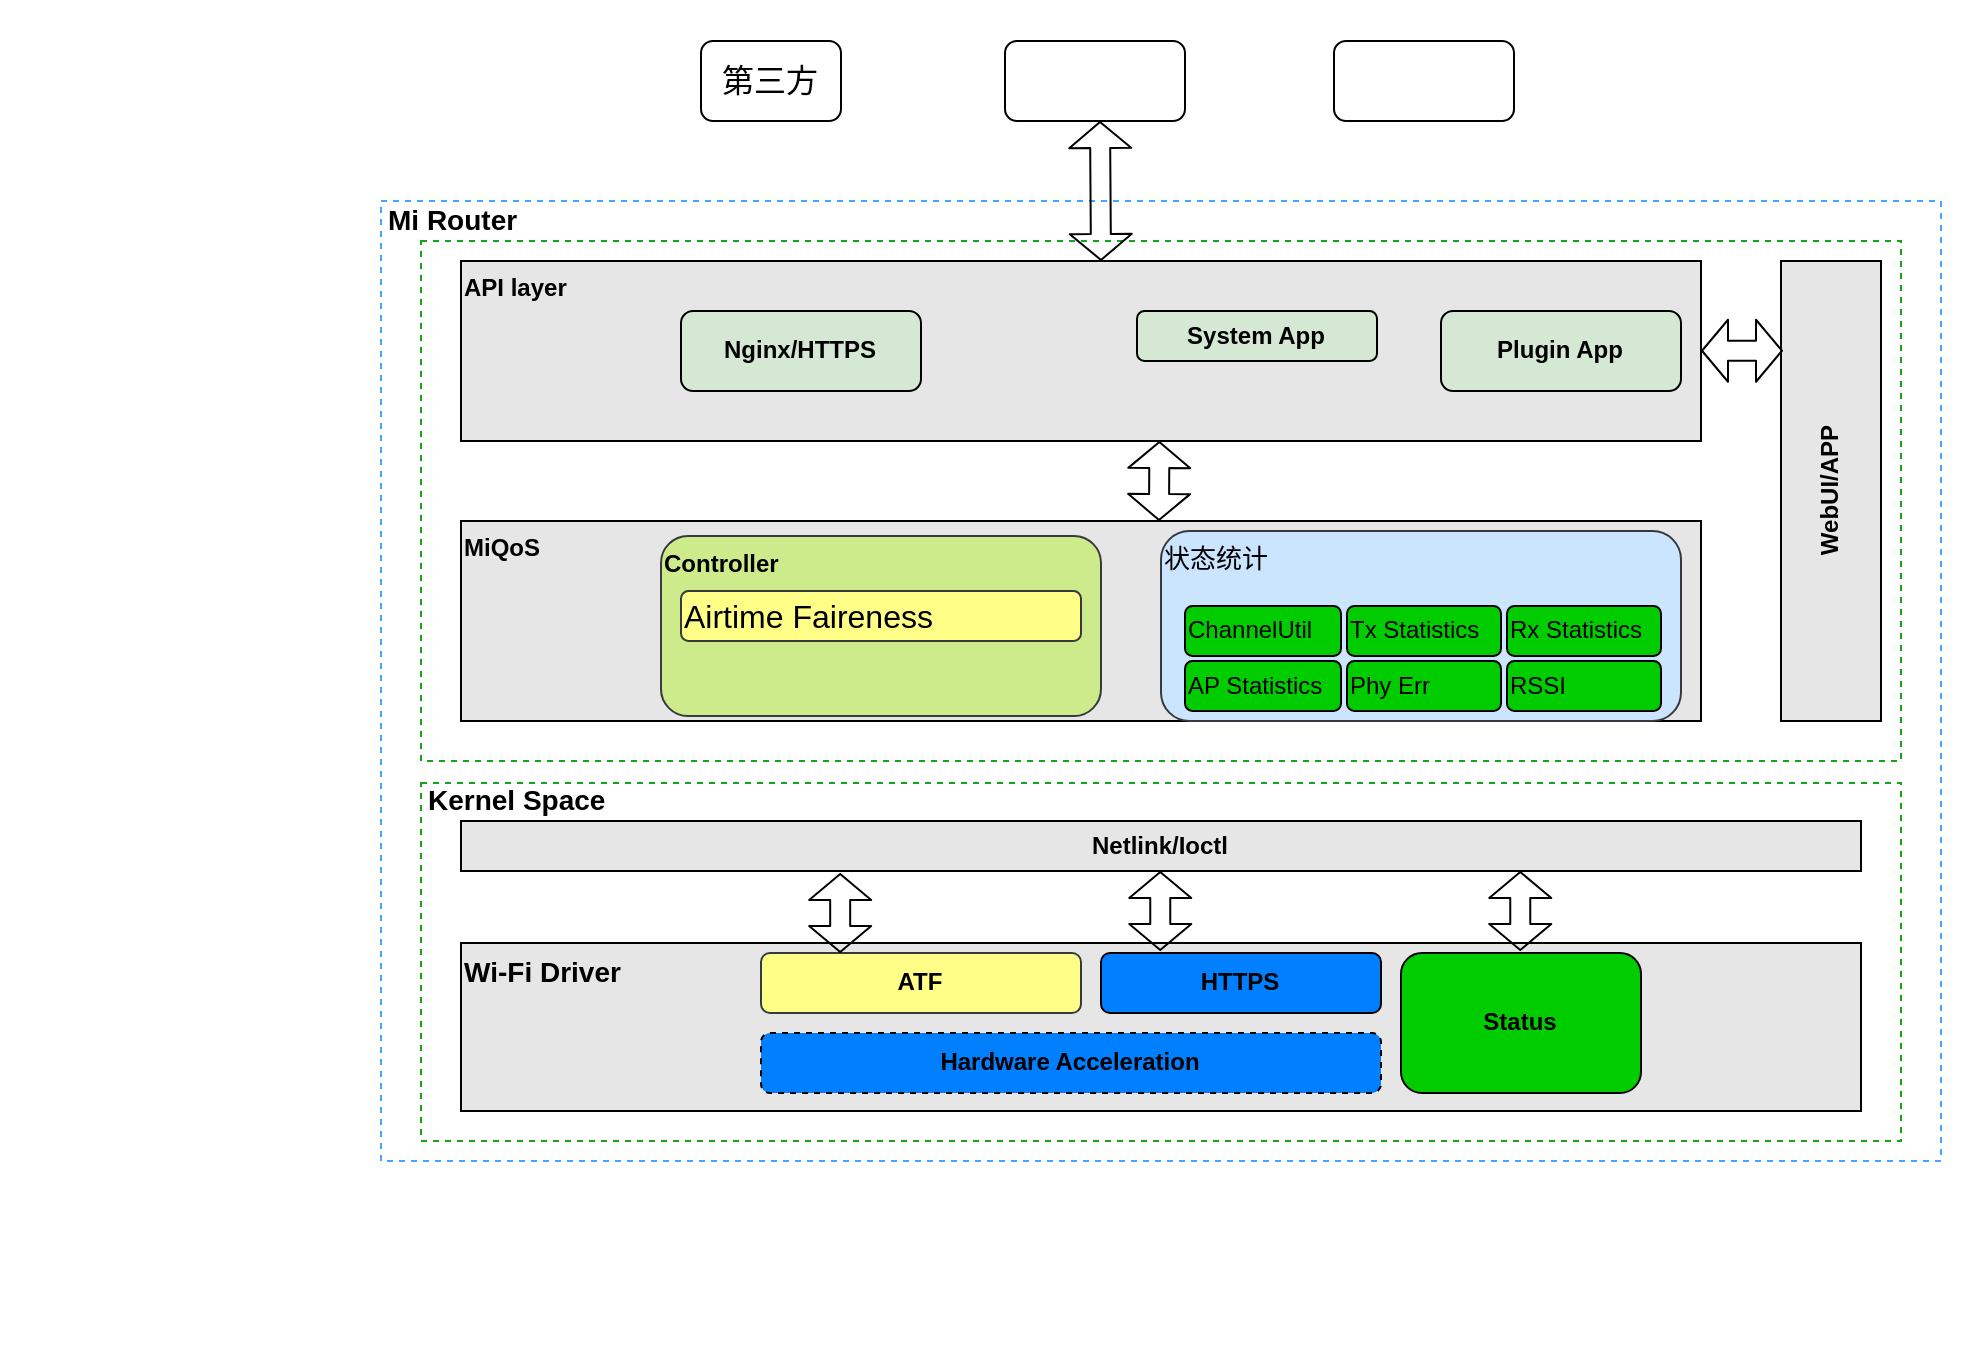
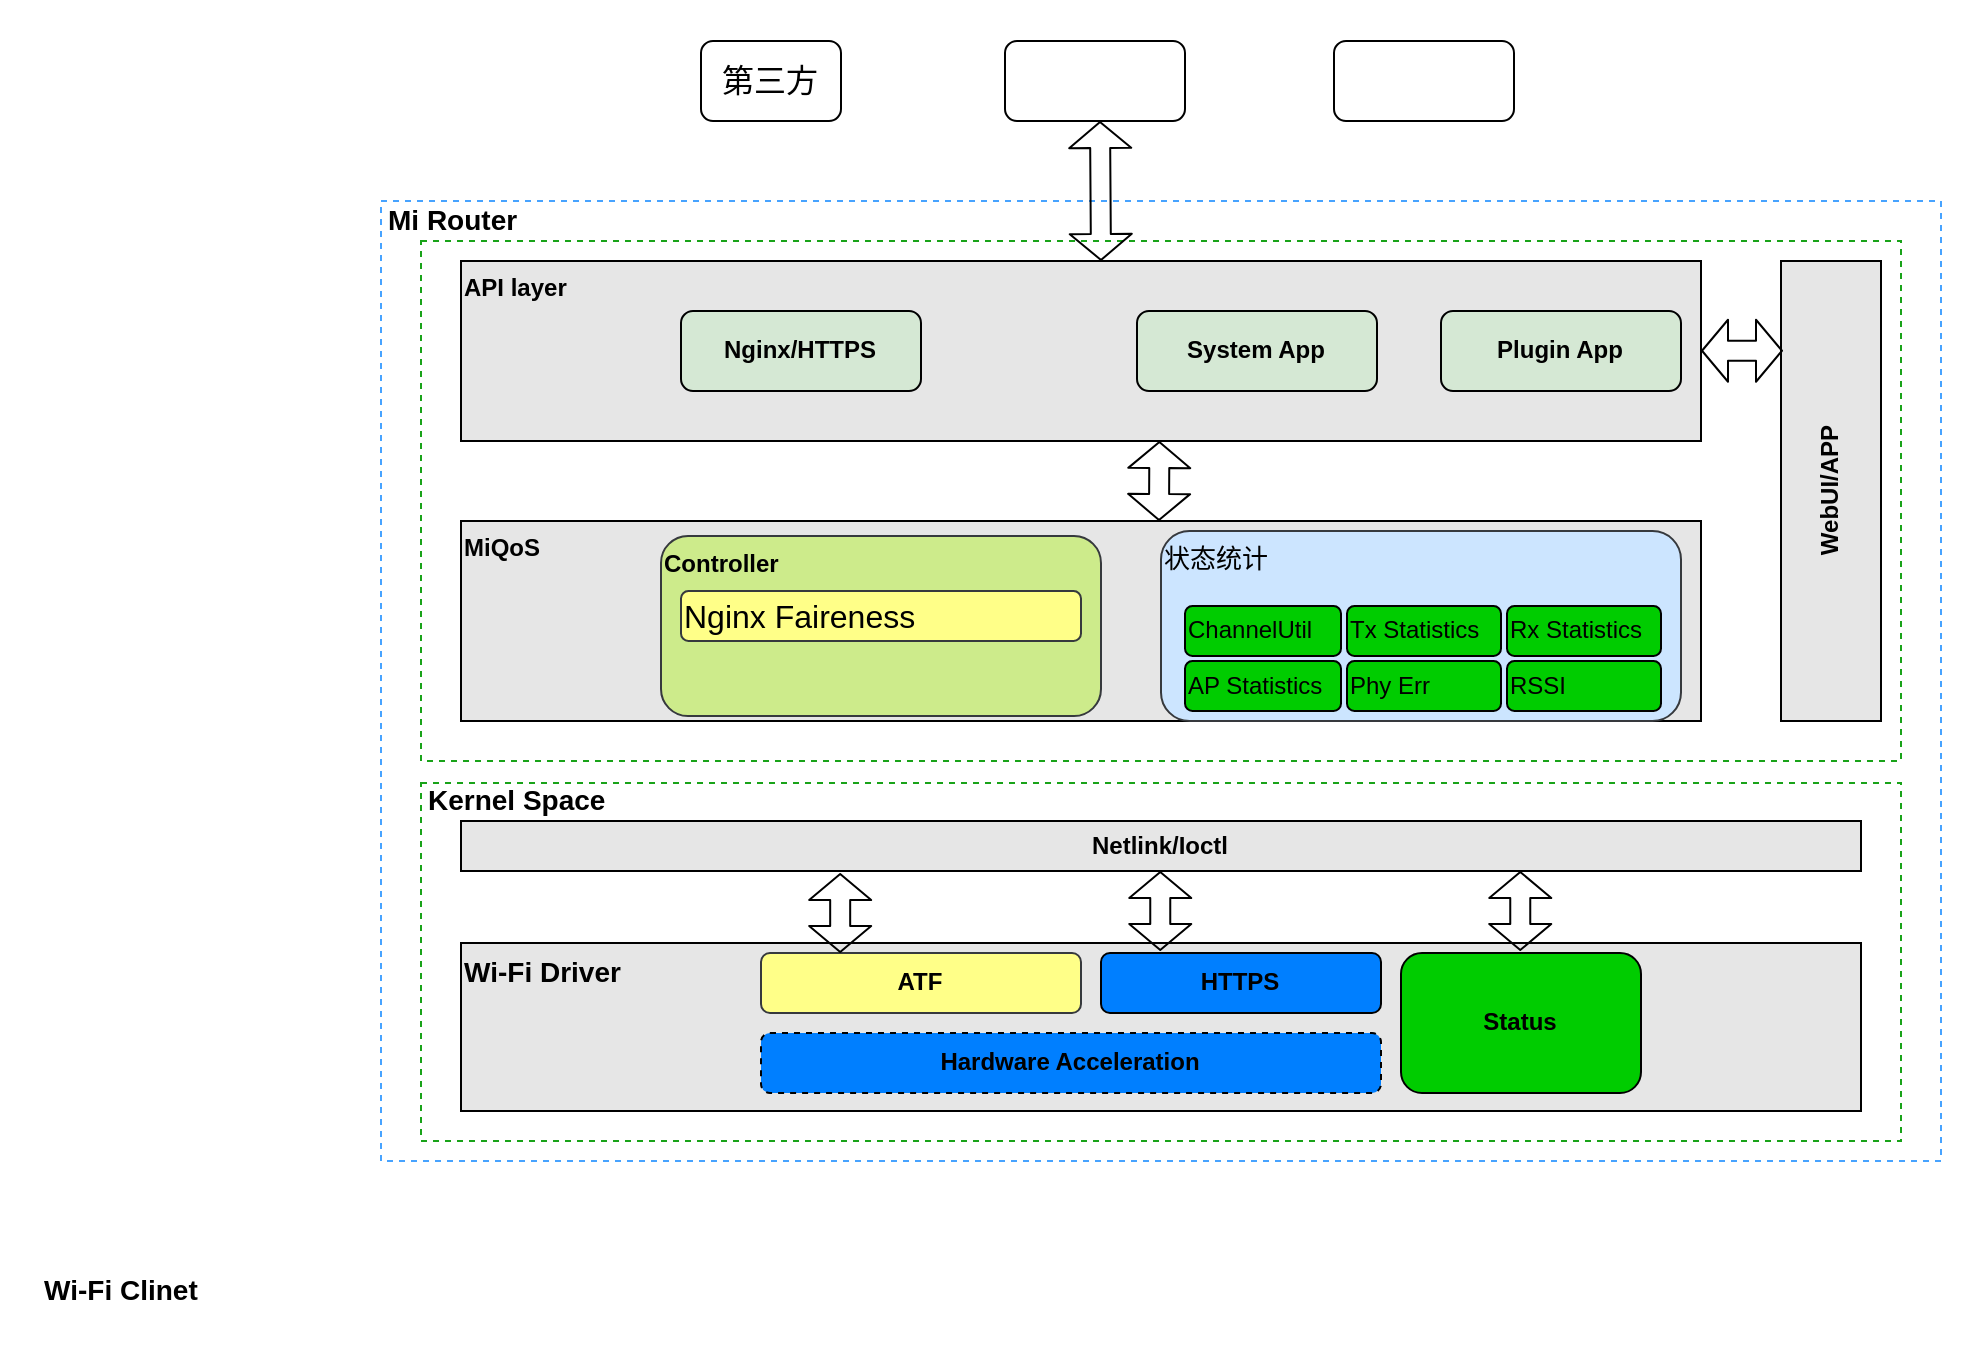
  <mxCell id="0" />
  <mxCell id="1" parent="0" />
  <mxCell id="2" value="" style="rounded=0;whiteSpace=wrap;html=1;fillColor=#FFFFFF;opacity=90;strokeColor=#3399FF;dashed=1;strokeWidth=1;align=left;verticalAlign=top;" parent="1" vertex="1"><mxGeometry x="190" y="100" width="780" height="480" as="geometry" /></mxCell>
  <mxCell id="3" value="" style="rounded=0;whiteSpace=wrap;html=1;fillColor=#FFFFFF;opacity=90;strokeColor=#009900;dashed=1;strokeWidth=1;" parent="1" vertex="1"><mxGeometry x="210" y="120" width="740" height="260" as="geometry" /></mxCell>
  <mxCell id="4" value="API layer" style="rounded=0;whiteSpace=wrap;html=1;fillColor=#E6E6E6;align=left;verticalAlign=top;fontStyle=1" parent="1" vertex="1"><mxGeometry x="230" y="130" width="620" height="90" as="geometry" /></mxCell>
  <mxCell id="5" value="" style="rounded=0;whiteSpace=wrap;html=1;fillColor=#FFFFFF;opacity=90;strokeColor=#009900;dashed=1;strokeWidth=1;" parent="1" vertex="1"><mxGeometry x="210" y="391" width="740" height="179" as="geometry" /></mxCell>
  <mxCell id="6" value="" style="rounded=0;whiteSpace=wrap;html=1;fillColor=#E6E6E6;" parent="1" vertex="1"><mxGeometry x="230" y="471" width="700" height="84" as="geometry" /></mxCell>
  <mxCell id="7" value="&lt;b&gt;Netlink/Ioctl&lt;/b&gt;" style="rounded=0;whiteSpace=wrap;html=1;fillColor=#E6E6E6;" parent="1" vertex="1"><mxGeometry x="230" y="410" width="700" height="25" as="geometry" /></mxCell>
  <mxCell id="8" value="&lt;b style=&quot;font-size: 14px;&quot;&gt;Wi-Fi Driver&lt;/b&gt;" style="text;html=1;strokeColor=none;fillColor=none;align=left;verticalAlign=middle;whiteSpace=wrap;rounded=0;fontSize=14;" parent="1" vertex="1"><mxGeometry x="230" y="476" width="110" height="20" as="geometry" /></mxCell>
  <mxCell id="9" value="&lt;b&gt;ATF&lt;/b&gt;" style="rounded=1;whiteSpace=wrap;html=1;fillColor=#ffff88;strokeColor=#36393d;" parent="1" vertex="1"><mxGeometry x="380" y="476" width="160" height="30" as="geometry" /></mxCell>
  <mxCell id="10" value="&lt;b&gt;HTTPS&lt;/b&gt;" style="rounded=1;whiteSpace=wrap;html=1;fillColor=#007FFF;" parent="1" vertex="1"><mxGeometry x="550" y="476" width="140" height="30" as="geometry" /></mxCell>
  <mxCell id="11" value="&lt;b&gt;Status&lt;/b&gt;" style="rounded=1;whiteSpace=wrap;html=1;fillColor=#00cc00;" parent="1" vertex="1"><mxGeometry x="700" y="476" width="120" height="70" as="geometry" /></mxCell>
  <mxCell id="12" value="" style="endArrow=classic;startArrow=classic;html=1;shape=flexArrow;endSize=4;startSize=4;" parent="1" edge="1"><mxGeometry width="50" height="50" relative="1" as="geometry"><mxPoint x="419.59" y="476" as="sourcePoint" /><mxPoint x="419.59" y="436" as="targetPoint" /></mxGeometry></mxCell>
  <mxCell id="13" value="" style="endArrow=classic;startArrow=classic;html=1;shape=flexArrow;endSize=4;startSize=4;" parent="1" edge="1"><mxGeometry width="50" height="50" relative="1" as="geometry"><mxPoint x="579.63" y="475" as="sourcePoint" /><mxPoint x="579.63" y="435" as="targetPoint" /></mxGeometry></mxCell>
  <mxCell id="14" value="" style="endArrow=classic;startArrow=classic;html=1;shape=flexArrow;endSize=4;startSize=4;" parent="1" edge="1"><mxGeometry width="50" height="50" relative="1" as="geometry"><mxPoint x="759.63" y="475" as="sourcePoint" /><mxPoint x="759.63" y="435" as="targetPoint" /></mxGeometry></mxCell>
  <mxCell id="15" value="&lt;b style=&quot;font-size: 14px;&quot;&gt;Kernel Space&lt;/b&gt;" style="text;html=1;strokeColor=none;fillColor=none;align=left;verticalAlign=middle;whiteSpace=wrap;rounded=0;fontSize=14;" parent="1" vertex="1"><mxGeometry x="212" y="390" width="100" height="20" as="geometry" /></mxCell>
  <mxCell id="16" value="MiQoS" style="rounded=0;whiteSpace=wrap;html=1;fillColor=#E6E6E6;align=left;verticalAlign=top;fontStyle=1" parent="1" vertex="1"><mxGeometry x="230" y="260" width="620" height="100" as="geometry" /></mxCell>
  <mxCell id="17" value="&lt;b&gt;Controller&lt;br /&gt;&lt;/b&gt;" style="rounded=1;whiteSpace=wrap;html=1;fillColor=#cdeb8b;align=left;verticalAlign=top;strokeColor=#36393d;" parent="1" vertex="1"><mxGeometry x="330" y="267.5" width="220" height="90" as="geometry" /></mxCell>
  <mxCell id="18" value="&lt;b&gt;Hardware Acceleration&lt;/b&gt;" style="rounded=1;whiteSpace=wrap;html=1;fillColor=#007FFF;dashed=1;" parent="1" vertex="1"><mxGeometry x="380" y="516" width="310" height="30" as="geometry" /></mxCell>
  <mxCell id="19" value="&lt;span style=&quot;font-size: 13px&quot;&gt;状态统计&lt;br style=&quot;font-size: 13px&quot;&gt;&lt;/span&gt;" style="rounded=1;whiteSpace=wrap;html=1;fillColor=#cce5ff;align=left;verticalAlign=top;fontSize=13;strokeColor=#36393d;" parent="1" vertex="1"><mxGeometry x="580" y="265" width="260" height="95" as="geometry" /></mxCell>
  <mxCell id="20" value="&lt;font style=&quot;font-size: 12px;&quot;&gt;ChannelUtil&lt;/font&gt;" style="rounded=1;whiteSpace=wrap;html=1;strokeColor=#000000;strokeWidth=1;fillColor=#00CC00;fontSize=12;align=left;" parent="1" vertex="1"><mxGeometry x="592" y="302.5" width="78" height="25" as="geometry" /></mxCell>
  <mxCell id="21" value="&lt;font style=&quot;font-size: 12px;&quot;&gt;Tx Statistics&lt;/font&gt;" style="rounded=1;whiteSpace=wrap;html=1;strokeColor=#000000;strokeWidth=1;fillColor=#00CC00;fontSize=12;align=left;" parent="1" vertex="1"><mxGeometry x="673" y="302.5" width="77" height="25" as="geometry" /></mxCell>
  <mxCell id="22" value="&lt;font style=&quot;font-size: 12px;&quot;&gt;Rx Statistics&lt;/font&gt;" style="rounded=1;whiteSpace=wrap;html=1;strokeColor=#000000;strokeWidth=1;fillColor=#00CC00;fontSize=12;align=left;" parent="1" vertex="1"><mxGeometry x="753" y="302.5" width="77" height="25" as="geometry" /></mxCell>
  <mxCell id="23" value="&lt;font style=&quot;font-size: 12px;&quot;&gt;RSSI&lt;/font&gt;" style="rounded=1;whiteSpace=wrap;html=1;strokeColor=#000000;strokeWidth=1;fillColor=#00CC00;fontSize=12;align=left;" parent="1" vertex="1"><mxGeometry x="753" y="330" width="77" height="25" as="geometry" /></mxCell>
  <mxCell id="24" value="&lt;font style=&quot;font-size: 12px;&quot;&gt;Phy Err&lt;/font&gt;" style="rounded=1;whiteSpace=wrap;html=1;strokeColor=#000000;strokeWidth=1;fillColor=#00CC00;fontSize=12;align=left;" parent="1" vertex="1"><mxGeometry x="673" y="330" width="77" height="25" as="geometry" /></mxCell>
  <mxCell id="25" value="&lt;font style=&quot;font-size: 12px;&quot;&gt;AP Statistics&lt;/font&gt;" style="rounded=1;whiteSpace=wrap;html=1;strokeColor=#000000;strokeWidth=1;fillColor=#00CC00;fontSize=12;align=left;" parent="1" vertex="1"><mxGeometry x="592" y="330" width="78" height="25" as="geometry" /></mxCell>
- <mxCell id="26" value="&lt;span style=&quot;font-size: 16px;&quot;&gt;Airtime Faireness&lt;/span&gt;" style="rounded=1;whiteSpace=wrap;html=1;strokeColor=#36393d;strokeWidth=1;fillColor=#ffff88;fontSize=16;align=left;" parent="1" vertex="1"><mxGeometry x="340" y="295" width="200" height="25" as="geometry" /></mxCell>
+ <mxCell id="26" value="&lt;span style=&quot;font-size: 16px;&quot;&gt;Nginx Faireness&lt;/span&gt;" style="rounded=1;whiteSpace=wrap;html=1;strokeColor=#36393d;strokeWidth=1;fillColor=#ffff88;fontSize=16;align=left;" parent="1" vertex="1"><mxGeometry x="340" y="295" width="200" height="25" as="geometry" /></mxCell>
  <mxCell id="27" value="Nginx/HTTPS" style="rounded=1;whiteSpace=wrap;html=1;fillColor=#D5E8D4;align=center;verticalAlign=middle;fontStyle=1" parent="1" vertex="1"><mxGeometry x="340" y="155" width="120" height="40" as="geometry" /></mxCell>
- <mxCell id="28" value="System App" style="rounded=1;whiteSpace=wrap;html=1;fillColor=#D5E8D4;align=center;verticalAlign=middle;fontStyle=1" parent="1" vertex="1"><mxGeometry x="568" y="155" width="120" height="25" as="geometry" /></mxCell>
+ <mxCell id="28" value="System App" style="rounded=1;whiteSpace=wrap;html=1;fillColor=#D5E8D4;align=center;verticalAlign=middle;fontStyle=1" parent="1" vertex="1"><mxGeometry x="568" y="155" width="120" height="40" as="geometry" /></mxCell>
  <mxCell id="29" value="Plugin App" style="rounded=1;whiteSpace=wrap;html=1;fillColor=#D5E8D4;align=center;verticalAlign=middle;fontStyle=1" parent="1" vertex="1"><mxGeometry x="720" y="155" width="120" height="40" as="geometry" /></mxCell>
  <mxCell id="30" value="WebUI/APP" style="rounded=0;whiteSpace=wrap;html=1;fillColor=#E6E6E6;align=center;verticalAlign=middle;fontStyle=1;horizontal=0;" parent="1" vertex="1"><mxGeometry x="890" y="130" width="50" height="230" as="geometry" /></mxCell>
  <mxCell id="31" value="" style="endArrow=classic;startArrow=block;html=1;shape=flexArrow;endSize=4;startSize=4;startFill=0;" parent="1" edge="1"><mxGeometry width="50" height="50" relative="1" as="geometry"><mxPoint x="850" y="174.87" as="sourcePoint" /><mxPoint x="891" y="174.87" as="targetPoint" /></mxGeometry></mxCell>
  <mxCell id="32" value="" style="endArrow=classic;startArrow=classic;html=1;shape=flexArrow;endSize=4;startSize=4;" parent="1" edge="1"><mxGeometry width="50" height="50" relative="1" as="geometry"><mxPoint x="579" y="260" as="sourcePoint" /><mxPoint x="579.19" y="220" as="targetPoint" /></mxGeometry></mxCell>
  <mxCell id="33" value="&lt;b style=&quot;font-size: 14px;&quot;&gt;Mi Router&lt;/b&gt;" style="text;html=1;strokeColor=none;fillColor=none;align=left;verticalAlign=middle;whiteSpace=wrap;rounded=0;fontSize=14;" parent="1" vertex="1"><mxGeometry x="192" y="100" width="100" height="20" as="geometry" /></mxCell>
+ <mxCell id="34" value="&lt;b&gt;Wi-Fi Clinet&lt;/b&gt;" style="text;html=1;strokeColor=none;fillColor=none;align=left;verticalAlign=middle;whiteSpace=wrap;rounded=0;fontSize=14;" parent="1" vertex="1"><mxGeometry x="20" y="635" width="108" height="20" as="geometry" /></mxCell>
  <mxCell id="35" value="" style="endArrow=classic;startArrow=classic;html=1;shape=flexArrow;endSize=4;startSize=4;" parent="1" edge="1"><mxGeometry width="50" height="50" relative="1" as="geometry"><mxPoint x="550" y="130" as="sourcePoint" /><mxPoint x="549.5" y="60" as="targetPoint" /></mxGeometry></mxCell>
  <mxCell id="36" value="第三方" style="rounded=1;whiteSpace=wrap;html=1;fontSize=16;" parent="1" vertex="1"><mxGeometry x="350" y="20" width="70" height="40" as="geometry" /></mxCell>
  <mxCell id="37" value="" style="rounded=1;whiteSpace=wrap;html=1;fontSize=16;" parent="1" vertex="1"><mxGeometry x="666.5" y="20" width="90" height="40" as="geometry" /></mxCell>
  <mxCell id="38" value="" style="rounded=1;whiteSpace=wrap;html=1;fontSize=16;" parent="1" vertex="1"><mxGeometry x="502" y="20" width="90" height="40" as="geometry" /></mxCell>
